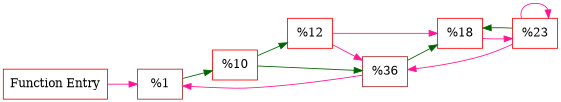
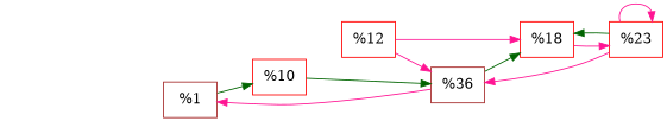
  digraph {
    rankdir=LR
    node [color=red shape=rectangle]
    edge [color=deeppink]
-   n1 [label="Function Entry"]
    n2 [color=brown label="%1"]
    n3 [label="%10"]
    n4 [label="%12"]
    n5 [color=brown label="%36"]
    n6 [label="%18"]
    n7 [label="%23"]
-   n1 -> n2
    n2 -> n3 [color=darkgreen]
-   n3 -> n4 [color=darkgreen]
    n3 -> n5 [color=darkgreen]
    n4 -> n5
    n4 -> n6
    n5 -> n2
    n5 -> n6 [color=darkgreen]
    n6 -> n7
    n7 -> n5
    n7 -> n6 [color=darkgreen]
    n7 -> n7
  }
